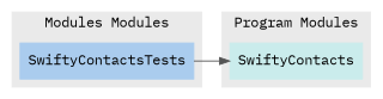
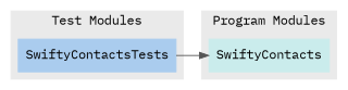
  digraph {
    color="#eaeaea"
    fontname="IBM Plex Mono"
    rankdir=LR
    style=filled
    node [fontname="IBM Plex Mono" shape=box style=filled]
    SwiftyContacts [color="#caecec"]
    SwiftyContactsTests [color="#aaccee"]
    subgraph cluster_1 {
      label="Program Modules"
      SwiftyContacts
    }
    subgraph cluster_2 {
-     label="Modules Modules"
+     label="Test Modules"
      SwiftyContactsTests
    }
    SwiftyContactsTests -> SwiftyContacts [color="#545454" fontname="IBM Plex Mono"]
  }
